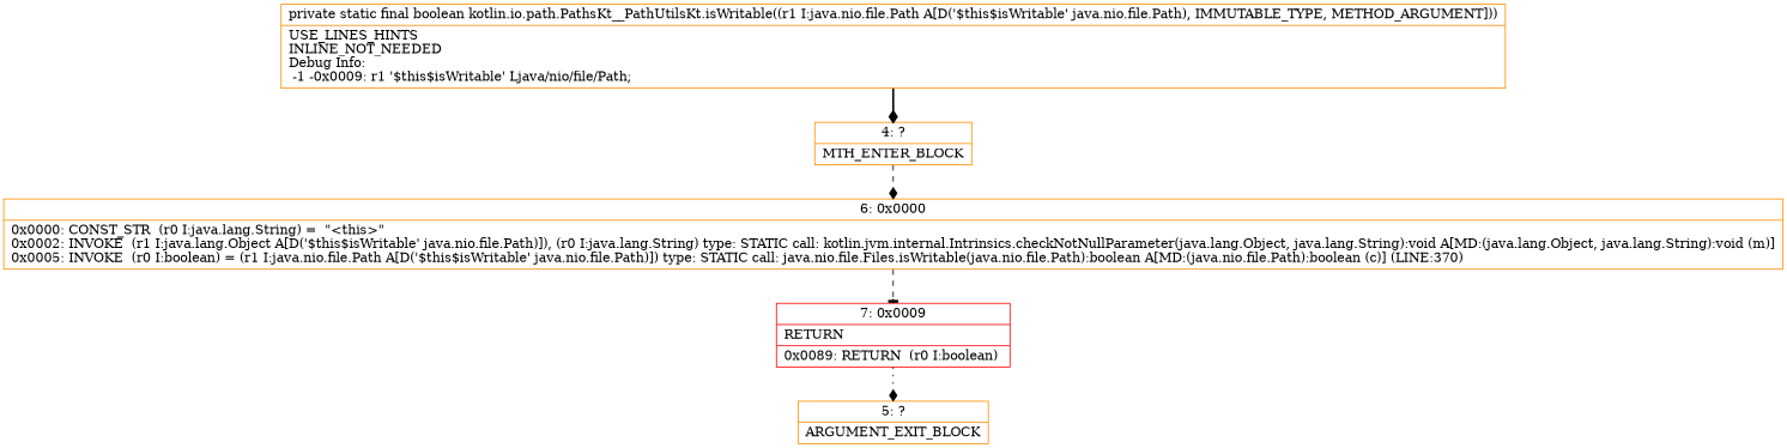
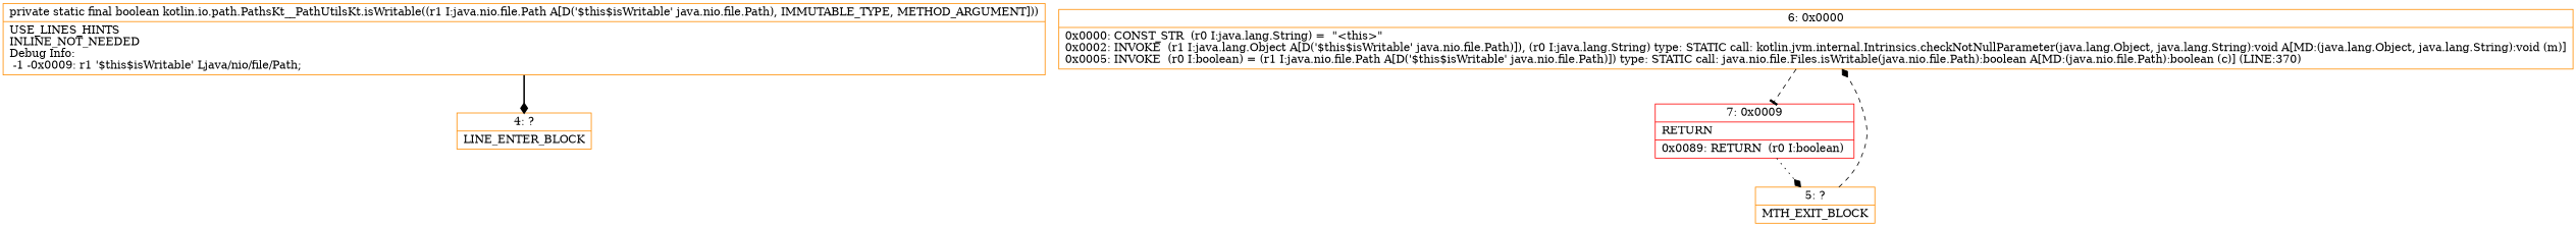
  digraph {
    node [color=darkorange shape=record]
    edge [arrowhead=diamond style=dashed]
-   n1 [label="{4\:\ ?|MTH_ENTER_BLOCK\l}"]
+   n1 [label="{4\:\ ?|LINE_ENTER_BLOCK\l}"]
    n2 [label="{6\:\ 0x0000|0x0000: CONST_STR  (r0 I:java.lang.String) =  \"\<this\>\" \l0x0002: INVOKE  (r1 I:java.lang.Object A[D('$this$isWritable' java.nio.file.Path)]), (r0 I:java.lang.String) type: STATIC call: kotlin.jvm.internal.Intrinsics.checkNotNullParameter(java.lang.Object, java.lang.String):void A[MD:(java.lang.Object, java.lang.String):void (m)]\l0x0005: INVOKE  (r0 I:boolean) = (r1 I:java.nio.file.Path A[D('$this$isWritable' java.nio.file.Path)]) type: STATIC call: java.nio.file.Files.isWritable(java.nio.file.Path):boolean A[MD:(java.nio.file.Path):boolean (c)] (LINE:370)\l}"]
    n3 [color=red label="{7\:\ 0x0009|RETURN\l|0x0089: RETURN  (r0 I:boolean) \l}"]
-   n4 [label="{5\:\ ?|ARGUMENT_EXIT_BLOCK\l}"]
+   n4 [label="{5\:\ ?|MTH_EXIT_BLOCK\l}"]
    n5 [label="{private static final boolean kotlin.io.path.PathsKt__PathUtilsKt.isWritable((r1 I:java.nio.file.Path A[D('$this$isWritable' java.nio.file.Path), IMMUTABLE_TYPE, METHOD_ARGUMENT]))  | USE_LINES_HINTS\lINLINE_NOT_NEEDED\lDebug Info:\l  \-1 \-0x0009: r1 '$this$isWritable' Ljava\/nio\/file\/Path;\l}"]
-   n1 -> n2
+   n4 -> n2
    n2 -> n3 [arrowhead=tee]
    n3 -> n4 [style=dotted]
    n5 -> n1 [style=bold]
  }
